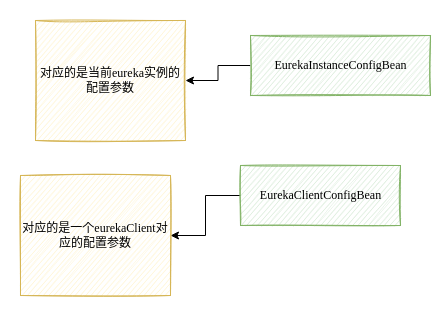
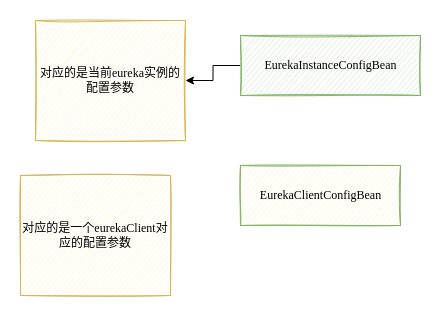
  <mxCell id="0" />
  <mxCell id="1" parent="0" />
  <mxCell id="2" style="edgeStyle=orthogonalEdgeStyle;rounded=0;orthogonalLoop=1;jettySize=auto;html=1;entryX=0;entryY=0;entryDx=150;entryDy=60;entryPerimeter=0;" edge="1" parent="1" source="3" target="6"><mxGeometry relative="1" as="geometry" /></mxCell>
- <mxCell id="3" value="&lt;font face=&quot;Comic Sans MS&quot;&gt;EurekaInstanceConfigBean&lt;/font&gt;" style="html=1;sketch=1;fillColor=#d5e8d4;strokeColor=#82b366;" vertex="1" parent="1"><mxGeometry x="250" y="35" width="180" height="60" as="geometry" /></mxCell>
- <mxCell id="4" style="edgeStyle=orthogonalEdgeStyle;rounded=0;orthogonalLoop=1;jettySize=auto;html=1;entryX=0;entryY=0;entryDx=150;entryDy=60;entryPerimeter=0;" edge="1" parent="1" source="5" target="7"><mxGeometry relative="1" as="geometry" /></mxCell>
- <mxCell id="5" value="&lt;font face=&quot;Comic Sans MS&quot;&gt;EurekaClientConfigBean&lt;/font&gt;" style="html=1;sketch=1;fillColor=#d5e8d4;strokeColor=#82b366;" vertex="1" parent="1"><mxGeometry x="240" y="165" width="160" height="60" as="geometry" /></mxCell>
+ <mxCell id="3" value="&lt;font face=&quot;Comic Sans MS&quot;&gt;EurekaInstanceConfigBean&lt;/font&gt;" style="html=1;sketch=1;fillColor=#d5e8d4;strokeColor=#82b366;" vertex="1" parent="1"><mxGeometry x="240" y="35" width="180" height="60" as="geometry" /></mxCell>
+ <mxCell id="5" value="&lt;font face=&quot;Comic Sans MS&quot;&gt;EurekaClientConfigBean&lt;/font&gt;" style="html=1;sketch=1;fillColor=#fff2cc;strokeColor=#82b366;" vertex="1" parent="1"><mxGeometry x="240" y="165" width="160" height="60" as="geometry" /></mxCell>
  <mxCell id="6" value="对应的是当前eureka实例的配置参数" style="shape=note;whiteSpace=wrap;html=1;backgroundOutline=1;darkOpacity=0.05;fontFamily=Comic Sans MS;size=0;sketch=1;fillColor=#fff2cc;strokeColor=#d6b656;" vertex="1" parent="1"><mxGeometry x="35" y="20" width="150" height="120" as="geometry" /></mxCell>
  <mxCell id="7" value="对应的是一个eurekaClient对应的配置参数" style="shape=note;whiteSpace=wrap;html=1;backgroundOutline=1;darkOpacity=0.05;fontFamily=Comic Sans MS;size=0;sketch=1;fillColor=#fff2cc;strokeColor=#d6b656;" vertex="1" parent="1"><mxGeometry x="20" y="175" width="150" height="120" as="geometry" /></mxCell>
